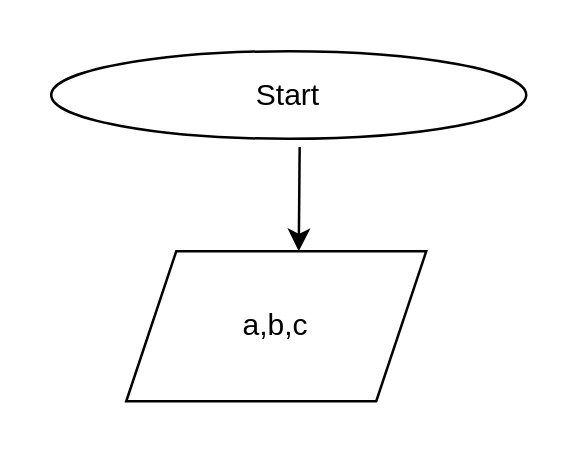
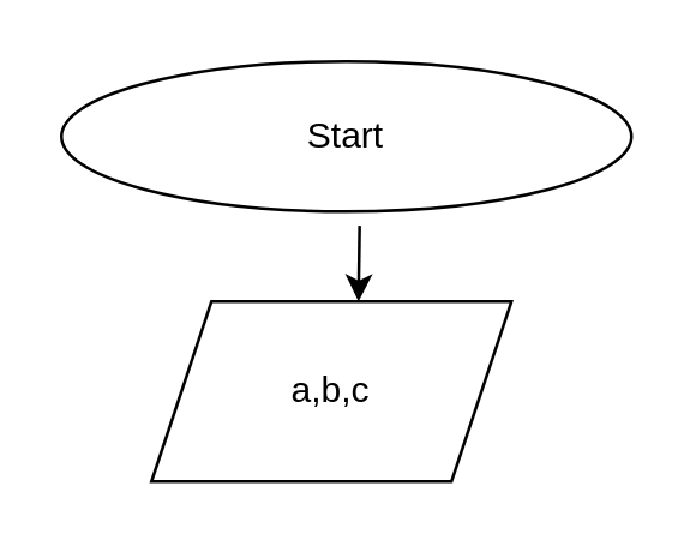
  <mxCell id="0" />
  <mxCell id="1" parent="0" />
- <mxCell id="2" value="Start" style="ellipse;whiteSpace=wrap;html=1;" vertex="1" parent="1"><mxGeometry x="20" y="20" width="190" height="35" as="geometry" /></mxCell>
+ <mxCell id="2" value="Start" style="ellipse;whiteSpace=wrap;html=1;" vertex="1" parent="1"><mxGeometry x="20" y="20" width="190" height="50" as="geometry" /></mxCell>
  <mxCell id="3" value="" style="endArrow=classic;html=1;rounded=0;exitX=0.523;exitY=1.095;exitDx=0;exitDy=0;exitPerimeter=0;" edge="1" parent="1" source="2"><mxGeometry width="50" height="50" relative="1" as="geometry"><mxPoint x="70" y="430" as="sourcePoint" /><mxPoint x="119" y="100" as="targetPoint" /></mxGeometry></mxCell>
  <mxCell id="4" value="a,b,c" style="shape=parallelogram;perimeter=parallelogramPerimeter;whiteSpace=wrap;html=1;fixedSize=1;" vertex="1" parent="1"><mxGeometry x="50" y="100" width="120" height="60" as="geometry" /></mxCell>
